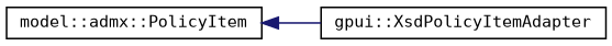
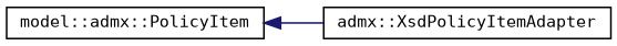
  digraph {
    rankdir=LR
    fontname="DejaVu Sans Mono"
    node [color=black fillcolor=white fontname="DejaVu Sans Mono" fontsize=10 shape=record style=filled]
    n1 [height=0.2 label="model::admx::PolicyItem" width=0.4]
-   n2 [height=0.2 label="gpui::XsdPolicyItemAdapter" width=0.4]
+   n2 [height=0.2 label="admx::XsdPolicyItemAdapter" width=0.4]
    n1 -> n2 [color=midnightblue dir=back fontname="DejaVu Sans Mono" fontsize=10 labelfontname=Helvetica labelfontsize=10 style=solid]
  }
